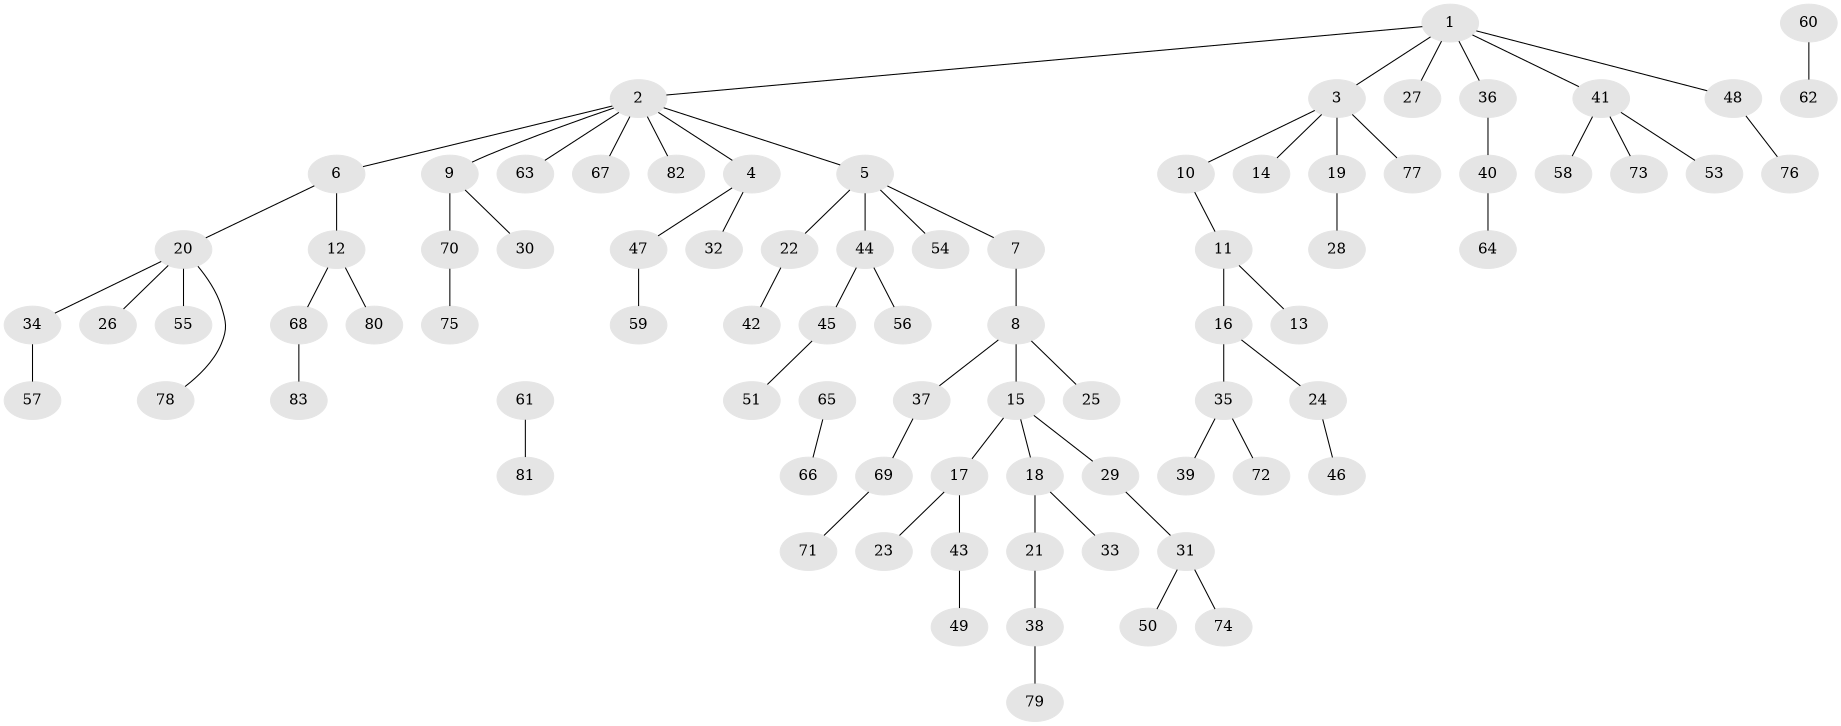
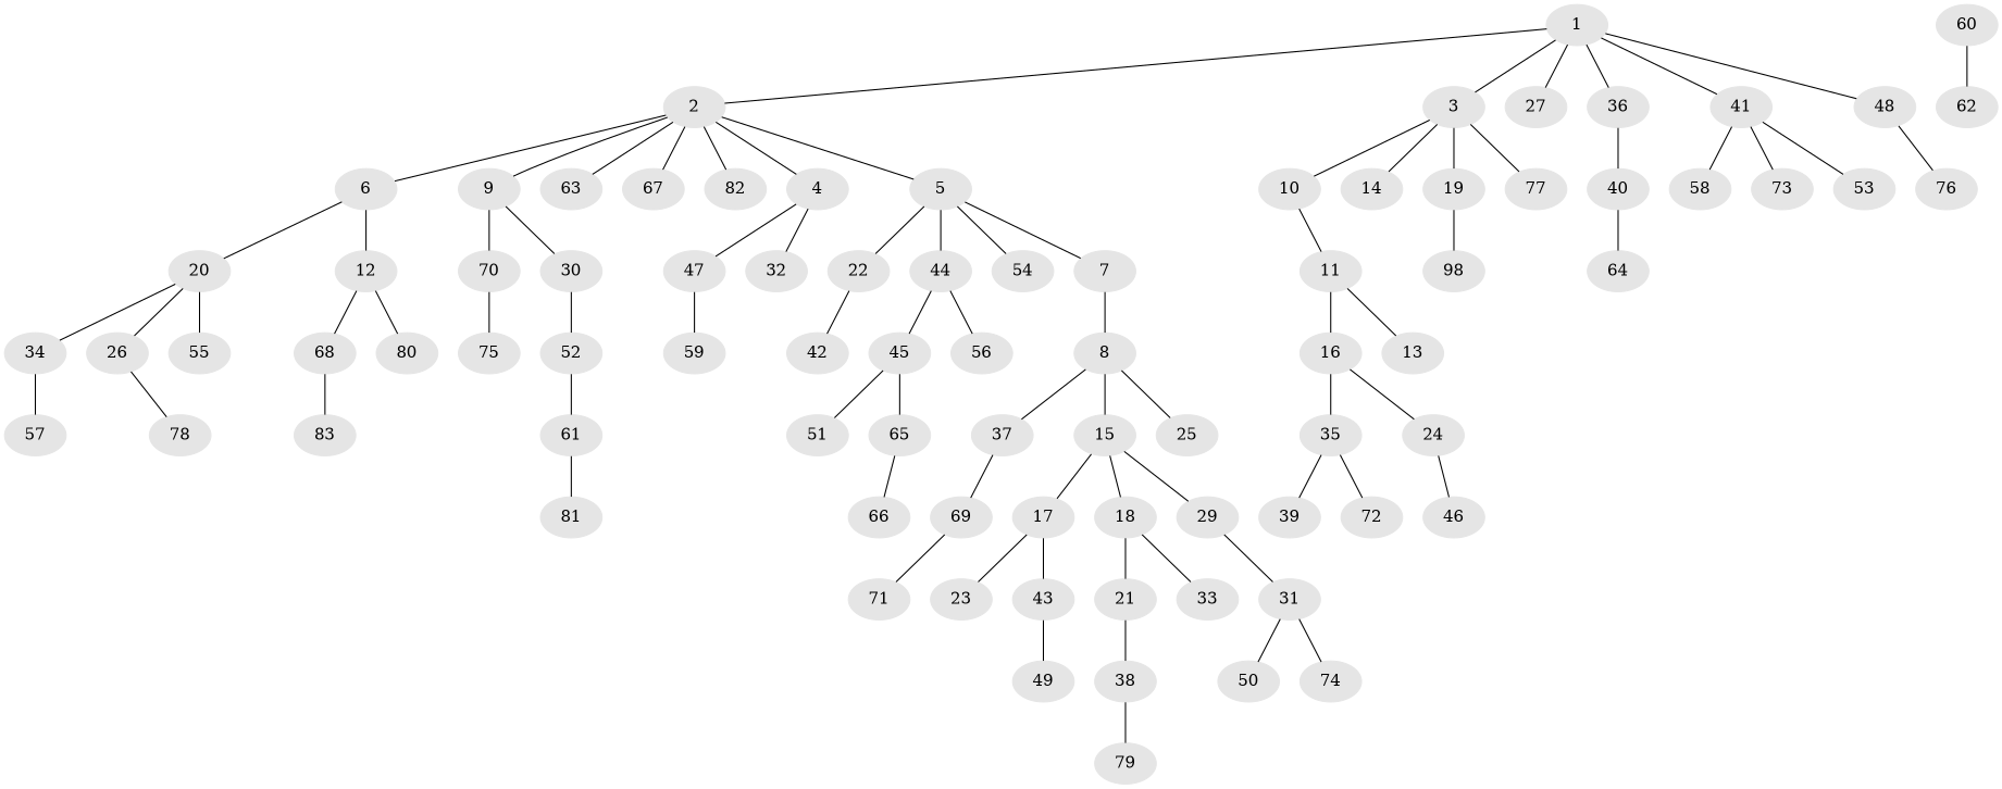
  graph {
    node [color=gray90 style=filled]
    1
    2
    3
    27
    36
    41
    48
    4
    5
    6
    9
    63
    67
    82
    10
    14
    19
    77
    40
    53
    58
    73
    76
    32
    47
    7
    22
    44
    54
    12
    20
    30
    70
    11
-   28
+   28 [label=98]
    59
    8
    42
    45
    56
    68
    80
    26
    34
    55
    15
    25
    37
    17
    18
    29
    69
+   52
    75
    13
    16
    24
    35
    83
    23
    43
    21
    33
    31
    46
    39
    72
    49
    38
    78
    57
    79
    50
    74
    61
    64
    71
    51
    65
    66
    81
    60
    62
    1 -- 2
    1 -- 3
    1 -- 27
    1 -- 36
    1 -- 41
    1 -- 48
    2 -- 4
    2 -- 5
    2 -- 6
    2 -- 9
    2 -- 63
    2 -- 67
    2 -- 82
    3 -- 10
    3 -- 14
    3 -- 19
    3 -- 77
    36 -- 40
    41 -- 53
    41 -- 58
    41 -- 73
    48 -- 76
    4 -- 32
    4 -- 47
    5 -- 7
    5 -- 22
    5 -- 44
    5 -- 54
    6 -- 12
    6 -- 20
    9 -- 30
    9 -- 70
    10 -- 11
    19 -- 28
    40 -- 64
    47 -- 59
    7 -- 8
    22 -- 42
    44 -- 45
    44 -- 56
    12 -- 68
    12 -- 80
    20 -- 26
    20 -- 34
    20 -- 55
+   30 -- 52
    70 -- 75
    11 -- 13
    11 -- 16
    8 -- 15
    8 -- 25
    8 -- 37
    45 -- 51
+   45 -- 65
    68 -- 83
-   20 -- 78
+   26 -- 78
    34 -- 57
    15 -- 17
    15 -- 18
    15 -- 29
    37 -- 69
    17 -- 23
    17 -- 43
    18 -- 21
    18 -- 33
    29 -- 31
    69 -- 71
+   52 -- 61
    16 -- 24
    16 -- 35
    24 -- 46
    35 -- 39
    35 -- 72
    43 -- 49
    21 -- 38
    31 -- 50
    31 -- 74
    38 -- 79
    61 -- 81
    65 -- 66
    60 -- 62
  }
